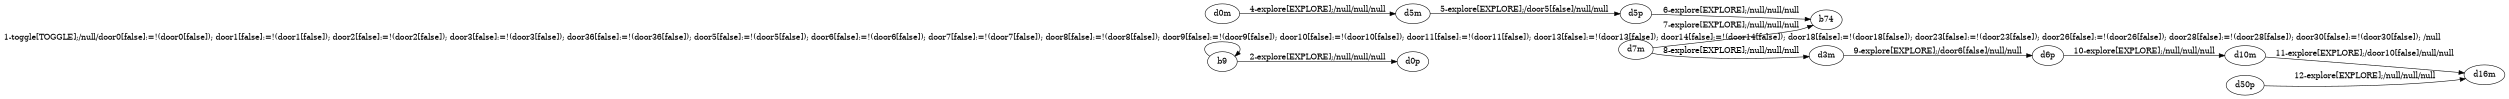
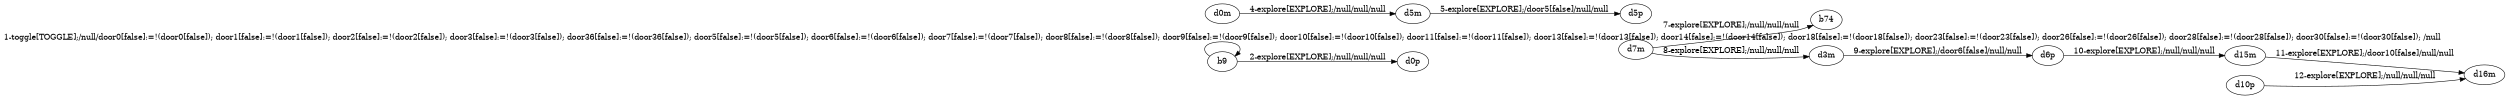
  digraph {
    rankdir=LR
    n1 [label=b9]
    d0p
    d0m
    d5m
    d5p
    b74
    d7m
    n8 [label=d3m]
    d6p
-   d10m
+   d10m [label=d15m]
    d16m
-   d10p [label=d50p]
+   d10p
    n1 -> n1 [label="1-toggle[TOGGLE];/null/door0[false]:=!(door0[false]); door1[false]:=!(door1[false]); door2[false]:=!(door2[false]); door3[false]:=!(door3[false]); door36[false]:=!(door36[false]); door5[false]:=!(door5[false]); door6[false]:=!(door6[false]); door7[false]:=!(door7[false]); door8[false]:=!(door8[false]); door9[false]:=!(door9[false]); door10[false]:=!(door10[false]); door11[false]:=!(door11[false]); door13[false]:=!(door13[false]); door14[false]:=!(door14[false]); door18[false]:=!(door18[false]); door23[false]:=!(door23[false]); door26[false]:=!(door26[false]); door28[false]:=!(door28[false]); door30[false]:=!(door30[false]); /null"]
    n1 -> d0p [label="2-explore[EXPLORE];/null/null/null"]
    d0m -> d5m [label="4-explore[EXPLORE];/null/null/null"]
    d5m -> d5p [label="5-explore[EXPLORE];/door5[false]/null/null"]
-   d5p -> b74 [label="6-explore[EXPLORE];/null/null/null"]
    d7m -> b74 [label="7-explore[EXPLORE];/null/null/null"]
    d7m -> n8 [label="8-explore[EXPLORE];/null/null/null"]
    n8 -> d6p [label="9-explore[EXPLORE];/door6[false]/null/null"]
    d6p -> d10m [label="10-explore[EXPLORE];/null/null/null"]
    d10m -> d16m [label="11-explore[EXPLORE];/door10[false]/null/null"]
    d10p -> d16m [label="12-explore[EXPLORE];/null/null/null"]
  }
